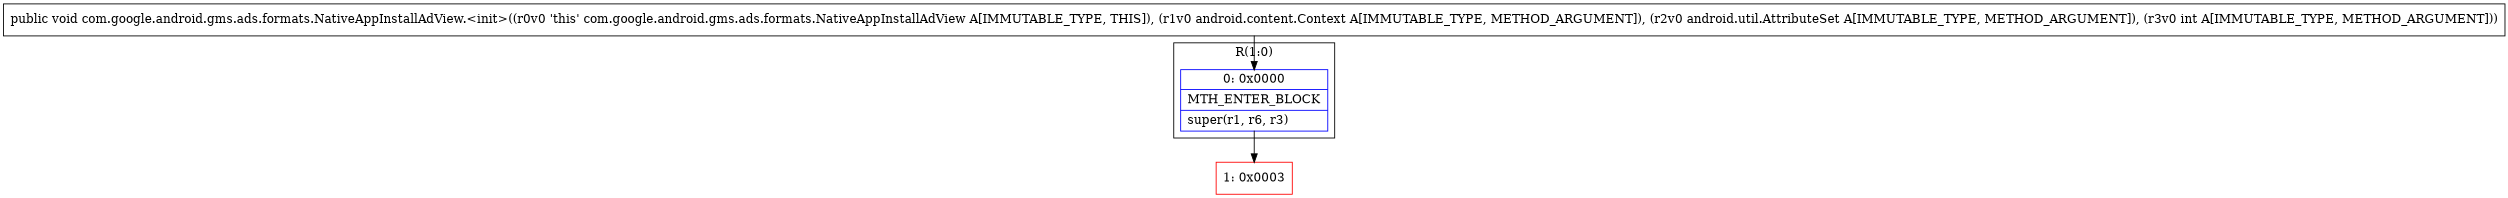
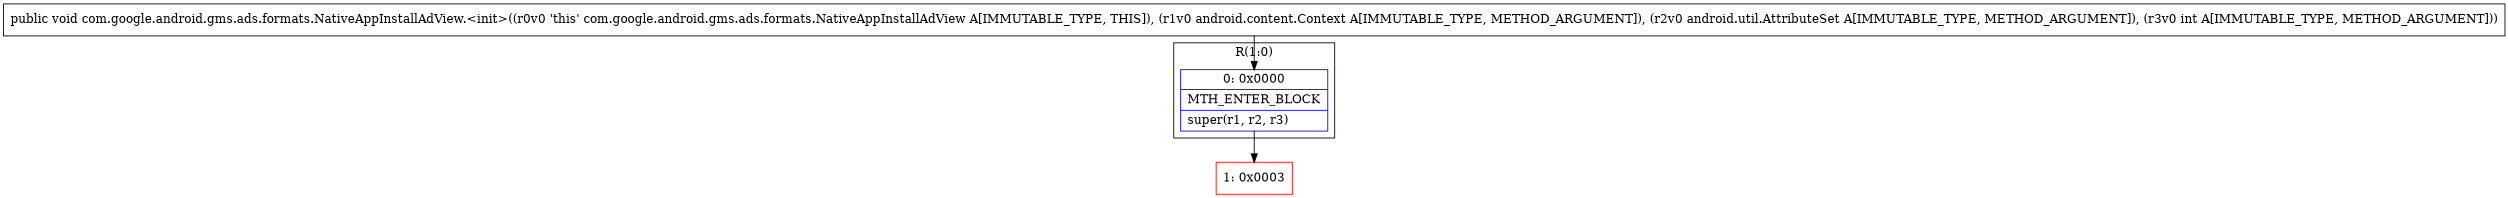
  digraph {
    node [shape=record]
-   n1 [color=blue label="{0\:\ 0x0000|MTH_ENTER_BLOCK\l|super(r1, r6, r3)\l}"]
+   n1 [color=blue label="{0\:\ 0x0000|MTH_ENTER_BLOCK\l|super(r1, r2, r3)\l}"]
    n2 [color=red label="{1\:\ 0x0003}"]
    n3 [label="{public void com.google.android.gms.ads.formats.NativeAppInstallAdView.\<init\>((r0v0 'this' com.google.android.gms.ads.formats.NativeAppInstallAdView A[IMMUTABLE_TYPE, THIS]), (r1v0 android.content.Context A[IMMUTABLE_TYPE, METHOD_ARGUMENT]), (r2v0 android.util.AttributeSet A[IMMUTABLE_TYPE, METHOD_ARGUMENT]), (r3v0 int A[IMMUTABLE_TYPE, METHOD_ARGUMENT])) }"]
    subgraph cluster_1 {
      label="R(1:0)"
      n1
    }
    n1 -> n2
    n3 -> n1
  }
